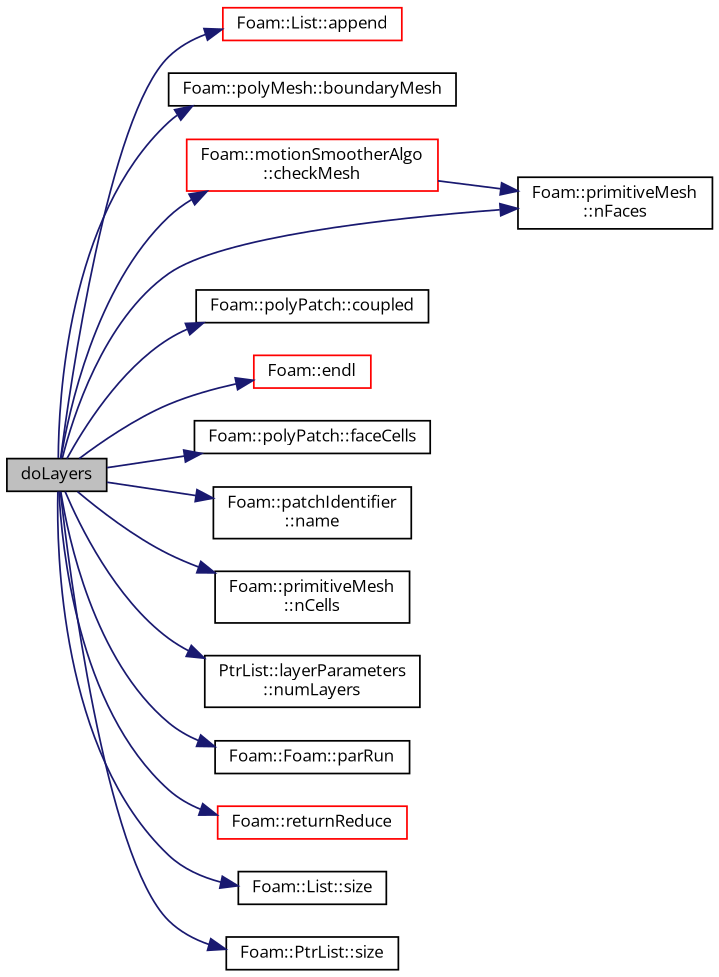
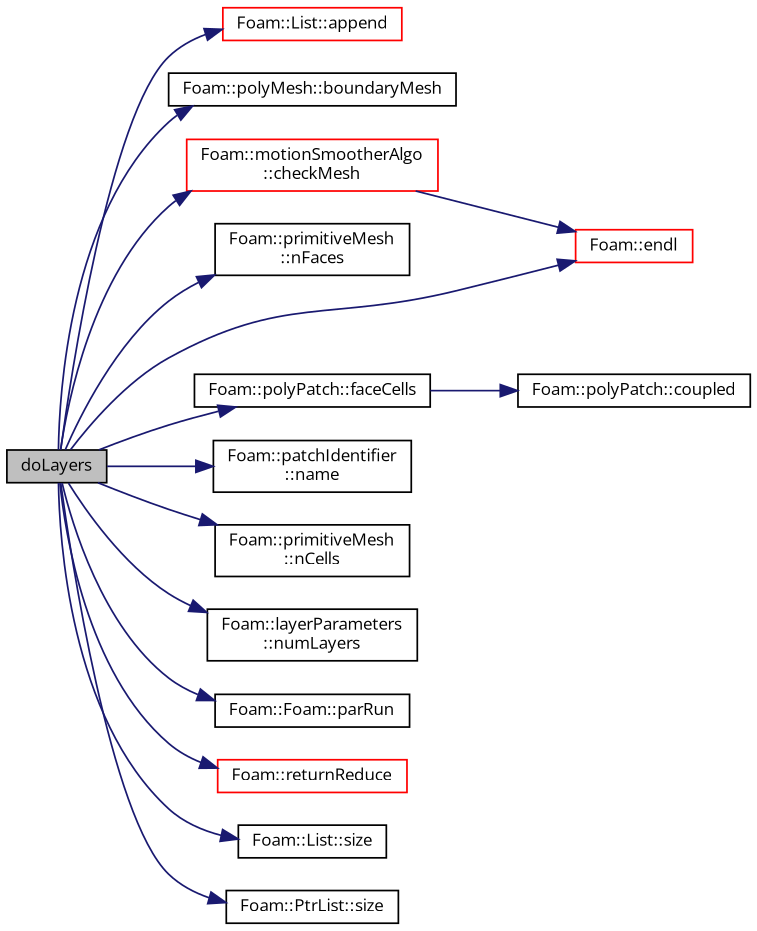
  digraph {
    fontname="Open Sans"
    rankdir=LR
    node [color=black fontname="Open Sans" fontsize=10 shape=record]
    edge [color=midnightblue fontname="Open Sans" fontsize=10 labelfontname=FreeSans labelfontsize=10 style=solid]
    n1 [fillcolor=grey75 fontcolor=black height=0.2 label=doLayers style=filled width=0.4]
    n2 [color=red height=0.2 label="Foam::List::append" width=0.4]
    n3 [height=0.2 label="Foam::polyMesh::boundaryMesh" width=0.4]
    n4 [color=red height=0.2 label="Foam::motionSmootherAlgo\l::checkMesh" width=0.4]
    n5 [height=0.2 label="Foam::primitiveMesh\l::nFaces" width=0.4]
    n6 [height=0.2 label="Foam::polyPatch::coupled" width=0.4]
    n7 [color=red height=0.2 label="Foam::endl" width=0.4]
    n8 [height=0.2 label="Foam::polyPatch::faceCells" width=0.4]
    n9 [height=0.2 label="Foam::patchIdentifier\l::name" width=0.4]
    n10 [height=0.2 label="Foam::primitiveMesh\l::nCells" width=0.4]
-   n11 [height=0.2 label="PtrList::layerParameters\l::numLayers" width=0.4]
+   n11 [height=0.2 label="Foam::layerParameters\l::numLayers" width=0.4]
    n12 [height=0.2 label="Foam::Foam::parRun" width=0.4]
    n13 [color=red height=0.2 label="Foam::returnReduce" width=0.4]
    n14 [height=0.2 label="Foam::List::size" width=0.4]
    n15 [height=0.2 label="Foam::PtrList::size" width=0.4]
    n1 -> n2
    n1 -> n3
    n1 -> n4
    n1 -> n5
-   n1 -> n6
+   n8 -> n6
    n1 -> n7
    n1 -> n8
    n1 -> n9
    n1 -> n10
    n1 -> n11
    n1 -> n12
    n1 -> n13
    n1 -> n14
    n1 -> n15
-   n4 -> n5
+   n4 -> n7
  }
